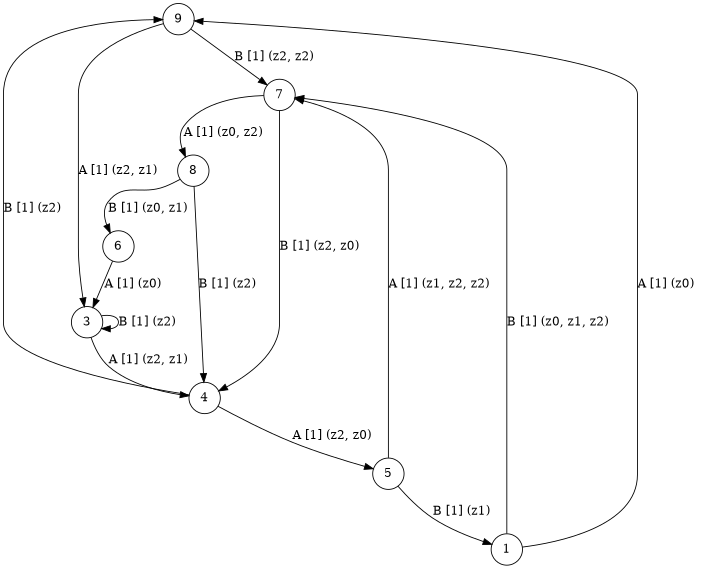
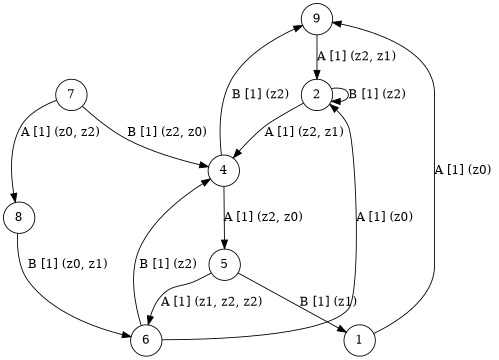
  digraph {
    node [shape=circle]
    n1 [label=9]
    1
    7
    5
    6
-   3
+   3 [label=2]
    4
    8
-   n1 -> 7 [label="B [1] (z2, z2) "]
    n1 -> 3 [label="A [1] (z2, z1) "]
    1 -> n1 [label="A [1] (z0) "]
-   1 -> 7 [label="B [1] (z0, z1, z2) "]
    7 -> 4 [label="B [1] (z2, z0) "]
    7 -> 8 [label="A [1] (z0, z2) "]
    5 -> 1 [label="B [1] (z1) "]
-   5 -> 7 [label="A [1] (z1, z2, z2) "]
+   5 -> 6 [label="A [1] (z1, z2, z2) "]
    6 -> 3 [label="A [1] (z0) "]
-   8 -> 4 [label="B [1] (z2) "]
+   6 -> 4 [label="B [1] (z2) "]
    3 -> 3 [label="B [1] (z2) "]
    3 -> 4 [label="A [1] (z2, z1) "]
    4 -> n1 [label="B [1] (z2) "]
    4 -> 5 [label="A [1] (z2, z0) "]
    8 -> 6 [label="B [1] (z0, z1) "]
  }
